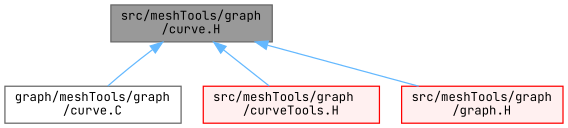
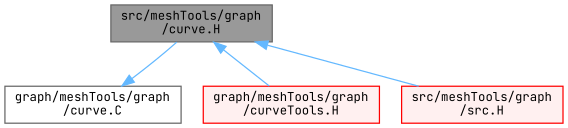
  digraph {
    fontname="JetBrains Mono"
    node [color=red fillcolor="#FFF0F0" fontname="JetBrains Mono" fontsize=10 shape=box style=filled]
    edge [color=steelblue1 dir=back fontname="JetBrains Mono" fontsize=10 labelfontname=Helvetica labelfontsize=10 style=solid]
    n1 [color=gray40 fillcolor=grey60 fontcolor=black height=0.2 label="src/meshTools/graph\l/curve.H" width=0.4]
    n2 [color=grey40 fillcolor=white height=0.2 label="graph/meshTools/graph\l/curve.C" width=0.4]
-   n3 [height=0.2 label="src/meshTools/graph\l/curveTools.H" width=0.4]
-   n4 [height=0.2 label="src/meshTools/graph\l/graph.H" width=0.4]
-   n1 -> n2
+   n3 [height=0.2 label="graph/meshTools/graph\l/curveTools.H" width=0.4]
+   n4 [height=0.2 label="src/meshTools/graph\l/src.H" width=0.4]
+   n2 -> n1
    n1 -> n3
    n1 -> n4
  }
